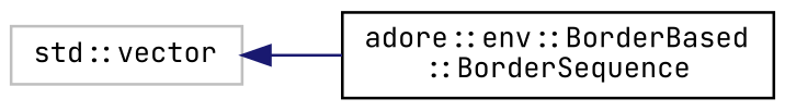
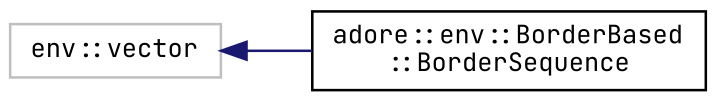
  digraph {
    rankdir=LR
    fontname="JetBrains Mono"
    node [fillcolor=white fontname="JetBrains Mono" fontsize=10 shape=record style=filled]
-   n1 [color=grey75 height=0.2 label="std::vector" width=0.4]
+   n1 [color=grey75 height=0.2 label="env::vector" width=0.4]
    n2 [color=black height=0.2 label="adore::env::BorderBased\l::BorderSequence" width=0.4]
    n1 -> n2 [color=midnightblue dir=back fontname="JetBrains Mono" fontsize=10 labelfontname=Helvetica labelfontsize=10 style=solid]
  }
